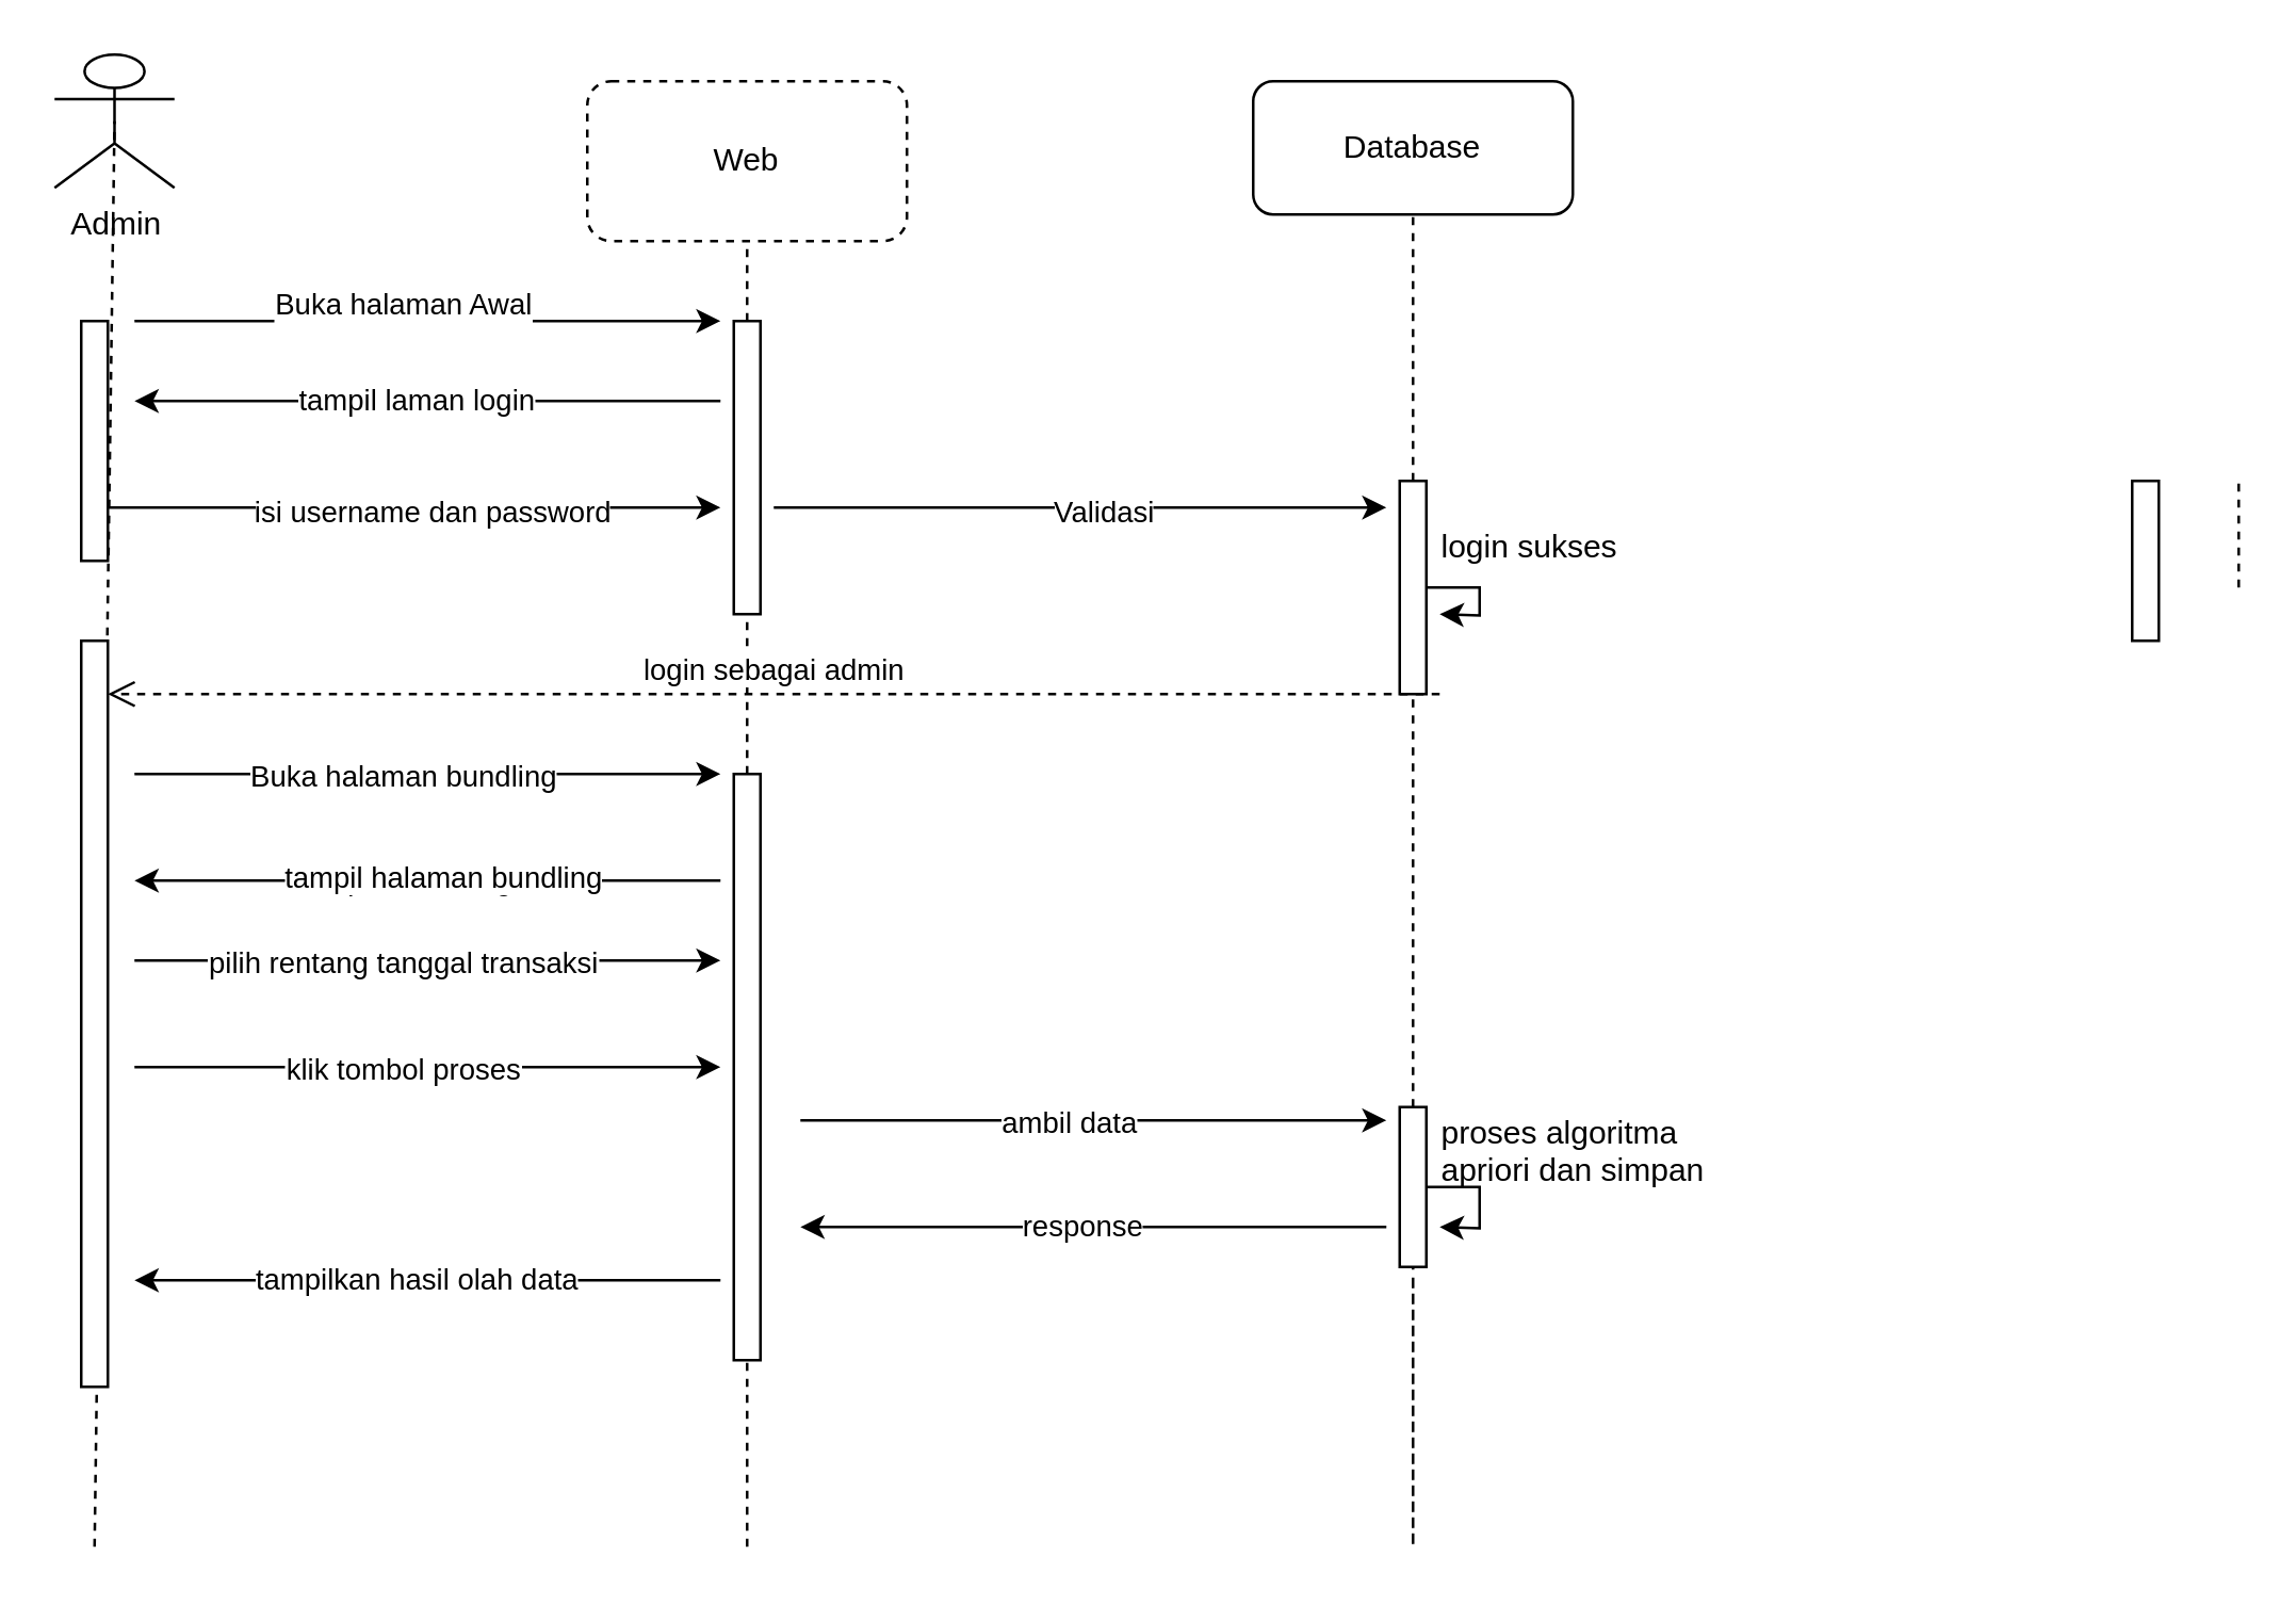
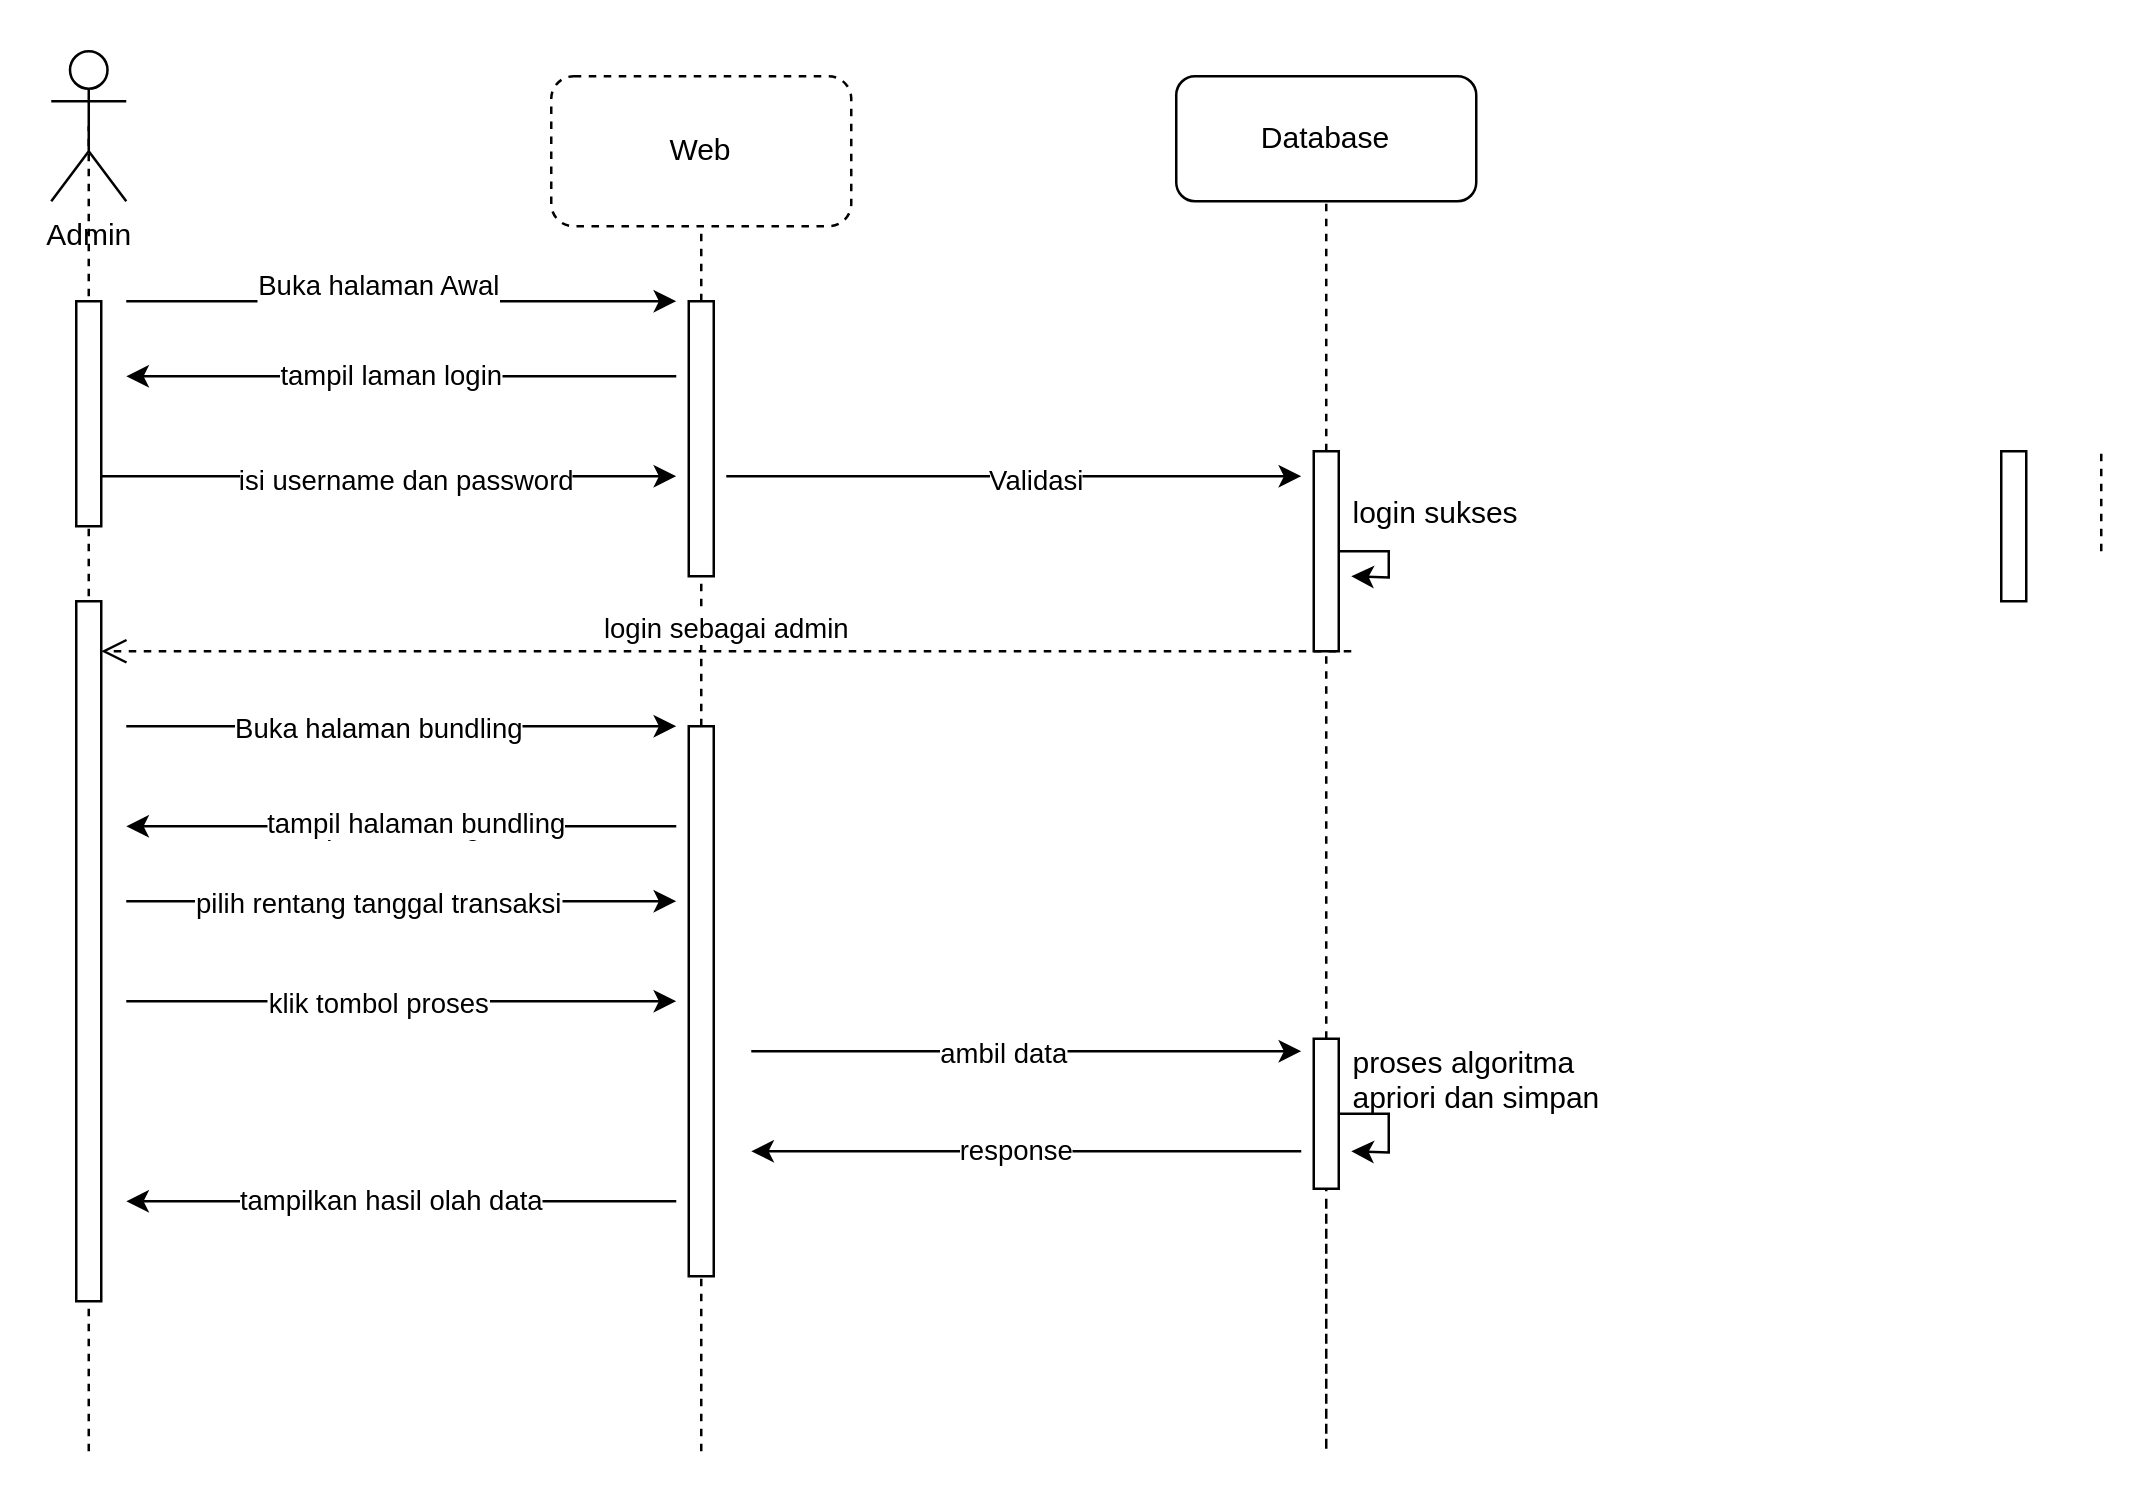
  <mxCell id="0" />
  <mxCell id="1" parent="0" />
- <mxCell id="2" value="&lt;div&gt;Admin&lt;/div&gt;&lt;div&gt;&lt;br&gt;&lt;/div&gt;" style="shape=umlActor;verticalLabelPosition=bottom;verticalAlign=top;html=1;outlineConnect=0;" vertex="1" parent="1"><mxGeometry x="20" y="20" width="45" height="50" as="geometry" /></mxCell>
+ <mxCell id="2" value="&lt;div&gt;Admin&lt;/div&gt;&lt;div&gt;&lt;br&gt;&lt;/div&gt;" style="shape=umlActor;verticalLabelPosition=bottom;verticalAlign=top;html=1;outlineConnect=0;" vertex="1" parent="1"><mxGeometry x="20" width="30" height="60" as="geometry" y="20" /></mxCell>
  <mxCell id="3" value="" style="endArrow=none;dashed=1;html=1;rounded=0;entryX=0.5;entryY=0.5;entryDx=0;entryDy=0;entryPerimeter=0;" edge="1" parent="1" target="2"><mxGeometry width="50" height="50" relative="1" as="geometry"><mxPoint x="35" y="580" as="sourcePoint" /><mxPoint x="270" y="100" as="targetPoint" /></mxGeometry></mxCell>
  <mxCell id="4" value="" style="rounded=0;whiteSpace=wrap;html=1;" vertex="1" parent="1"><mxGeometry x="30" y="120" width="10" height="90" as="geometry" /></mxCell>
  <mxCell id="5" value="" style="endArrow=classic;html=1;rounded=0;" edge="1" parent="1"><mxGeometry width="50" height="50" relative="1" as="geometry"><mxPoint x="50" y="120" as="sourcePoint" /><mxPoint x="270" y="120" as="targetPoint" /></mxGeometry></mxCell>
  <mxCell id="6" value="&lt;div&gt;Buka halaman Awal&lt;/div&gt;&lt;div&gt;&lt;br&gt;&lt;/div&gt;" style="edgeLabel;html=1;align=center;verticalAlign=middle;resizable=0;points=[];" connectable="0" vertex="1" parent="5"><mxGeometry x="-0.305" relative="1" as="geometry"><mxPoint x="24" as="offset" /></mxGeometry></mxCell>
  <mxCell id="7" value="Web" style="rounded=1;whiteSpace=wrap;html=1;dashed=1;" vertex="1" parent="1"><mxGeometry x="220" y="30" width="120" height="60" as="geometry" /></mxCell>
  <mxCell id="8" value="" style="endArrow=none;dashed=1;html=1;rounded=0;entryX=0.5;entryY=1;entryDx=0;entryDy=0;" edge="1" parent="1" source="10" target="7"><mxGeometry width="50" height="50" relative="1" as="geometry"><mxPoint x="280" y="350" as="sourcePoint" /><mxPoint x="290" y="110" as="targetPoint" /></mxGeometry></mxCell>
  <mxCell id="9" value="" style="endArrow=none;dashed=1;html=1;rounded=0;entryX=0.5;entryY=1;entryDx=0;entryDy=0;" edge="1" parent="1" source="26" target="10"><mxGeometry width="50" height="50" relative="1" as="geometry"><mxPoint x="280" y="370" as="sourcePoint" /><mxPoint x="280" y="90" as="targetPoint" /></mxGeometry></mxCell>
  <mxCell id="10" value="" style="rounded=0;whiteSpace=wrap;html=1;" vertex="1" parent="1"><mxGeometry x="275" y="120" width="10" height="110" as="geometry" /></mxCell>
  <mxCell id="11" value="Database" style="rounded=1;whiteSpace=wrap;html=1;" vertex="1" parent="1"><mxGeometry x="470" y="30" width="120" height="50" as="geometry" /></mxCell>
  <mxCell id="12" value="" style="endArrow=none;dashed=1;html=1;rounded=0;entryX=0.5;entryY=1;entryDx=0;entryDy=0;" edge="1" parent="1" source="14" target="11"><mxGeometry width="50" height="50" relative="1" as="geometry"><mxPoint x="530" y="410" as="sourcePoint" /><mxPoint x="390" y="180" as="targetPoint" /></mxGeometry></mxCell>
  <mxCell id="13" style="edgeStyle=orthogonalEdgeStyle;rounded=0;orthogonalLoop=1;jettySize=auto;html=1;" edge="1" parent="1" source="14"><mxGeometry relative="1" as="geometry"><mxPoint x="540" y="230" as="targetPoint" /></mxGeometry></mxCell>
  <mxCell id="14" value="" style="rounded=0;whiteSpace=wrap;html=1;" vertex="1" parent="1"><mxGeometry x="525" y="180" width="10" height="80" as="geometry" /></mxCell>
  <mxCell id="15" value="" style="endArrow=classic;html=1;rounded=0;" edge="1" parent="1"><mxGeometry width="50" height="50" relative="1" as="geometry"><mxPoint x="40" y="190" as="sourcePoint" /><mxPoint x="270" y="190" as="targetPoint" /></mxGeometry></mxCell>
  <mxCell id="16" value="isi username dan password" style="edgeLabel;html=1;align=center;verticalAlign=middle;resizable=0;points=[];" connectable="0" vertex="1" parent="15"><mxGeometry x="0.049" y="-1" relative="1" as="geometry"><mxPoint as="offset" /></mxGeometry></mxCell>
  <mxCell id="17" value="" style="rounded=0;whiteSpace=wrap;html=1;" vertex="1" parent="1"><mxGeometry x="30" y="240" width="10" height="280" as="geometry" /></mxCell>
  <mxCell id="18" value="" style="endArrow=classic;html=1;rounded=0;" edge="1" parent="1"><mxGeometry width="50" height="50" relative="1" as="geometry"><mxPoint x="270" y="150" as="sourcePoint" /><mxPoint x="50" y="150" as="targetPoint" /></mxGeometry></mxCell>
  <mxCell id="19" value="&lt;div&gt;tampil laman login&lt;/div&gt;" style="edgeLabel;html=1;align=center;verticalAlign=middle;resizable=0;points=[];" connectable="0" vertex="1" parent="18"><mxGeometry x="0.049" y="-1" relative="1" as="geometry"><mxPoint as="offset" /></mxGeometry></mxCell>
  <mxCell id="20" value="" style="endArrow=classic;html=1;rounded=0;" edge="1" parent="1"><mxGeometry width="50" height="50" relative="1" as="geometry"><mxPoint x="290" y="190" as="sourcePoint" /><mxPoint x="520" y="190" as="targetPoint" /></mxGeometry></mxCell>
  <mxCell id="21" value="&lt;div&gt;Validasi&lt;/div&gt;" style="edgeLabel;html=1;align=center;verticalAlign=middle;resizable=0;points=[];" connectable="0" vertex="1" parent="20"><mxGeometry x="-0.372" y="-1" relative="1" as="geometry"><mxPoint x="51" as="offset" /></mxGeometry></mxCell>
  <mxCell id="22" value="" style="endArrow=none;dashed=1;html=1;rounded=0;entryX=0.5;entryY=1;entryDx=0;entryDy=0;" edge="1" parent="1" source="37" target="14"><mxGeometry width="50" height="50" relative="1" as="geometry"><mxPoint x="530" y="480" as="sourcePoint" /><mxPoint x="270" y="210" as="targetPoint" /></mxGeometry></mxCell>
  <mxCell id="23" value="login sukses" style="text;strokeColor=none;fillColor=none;align=left;verticalAlign=middle;spacingLeft=4;spacingRight=4;overflow=hidden;points=[[0,0.5],[1,0.5]];portConstraint=eastwest;rotatable=0;whiteSpace=wrap;html=1;" vertex="1" parent="1"><mxGeometry x="535" y="190" width="80" height="30" as="geometry" /></mxCell>
  <mxCell id="24" value="&lt;div&gt;login sebagai admin&lt;/div&gt;" style="html=1;verticalAlign=bottom;endArrow=open;dashed=1;endSize=8;curved=0;rounded=0;entryX=1;entryY=0;entryDx=0;entryDy=0;" edge="1" parent="1"><mxGeometry relative="1" as="geometry"><mxPoint x="540" y="260" as="sourcePoint" /><mxPoint x="40" y="260" as="targetPoint" /></mxGeometry></mxCell>
  <mxCell id="25" value="" style="endArrow=none;dashed=1;html=1;rounded=0;entryX=0.5;entryY=1;entryDx=0;entryDy=0;" edge="1" parent="1" target="26"><mxGeometry width="50" height="50" relative="1" as="geometry"><mxPoint x="280" y="580" as="sourcePoint" /><mxPoint x="280" y="250" as="targetPoint" /></mxGeometry></mxCell>
  <mxCell id="26" value="" style="rounded=0;whiteSpace=wrap;html=1;" vertex="1" parent="1"><mxGeometry x="275" y="290" width="10" height="220" as="geometry" /></mxCell>
  <mxCell id="27" value="" style="endArrow=none;dashed=1;html=1;rounded=0;entryX=0.5;entryY=1;entryDx=0;entryDy=0;" edge="1" parent="1"><mxGeometry width="50" height="50" relative="1" as="geometry"><mxPoint x="840" y="220" as="sourcePoint" /><mxPoint x="840" y="180" as="targetPoint" /></mxGeometry></mxCell>
  <mxCell id="28" value="" style="endArrow=classic;html=1;rounded=0;" edge="1" parent="1"><mxGeometry width="50" height="50" relative="1" as="geometry"><mxPoint x="50" y="290" as="sourcePoint" /><mxPoint x="270" y="290" as="targetPoint" /></mxGeometry></mxCell>
  <mxCell id="29" value="&lt;div&gt;Buka halaman bundling&lt;br&gt;&lt;/div&gt;" style="edgeLabel;html=1;align=center;verticalAlign=middle;resizable=0;points=[];" connectable="0" vertex="1" parent="28"><mxGeometry x="-0.305" relative="1" as="geometry"><mxPoint x="24" as="offset" /></mxGeometry></mxCell>
  <mxCell id="30" value="" style="rounded=0;whiteSpace=wrap;html=1;" vertex="1" parent="1"><mxGeometry x="800" y="180" width="10" height="60" as="geometry" /></mxCell>
  <mxCell id="31" value="" style="endArrow=classic;html=1;rounded=0;" edge="1" parent="1"><mxGeometry width="50" height="50" relative="1" as="geometry"><mxPoint x="50" y="360" as="sourcePoint" /><mxPoint x="270" y="360" as="targetPoint" /></mxGeometry></mxCell>
  <mxCell id="32" value="&lt;div&gt;pilih rentang tanggal transaksi&lt;br&gt;&lt;/div&gt;" style="edgeLabel;html=1;align=center;verticalAlign=middle;resizable=0;points=[];" connectable="0" vertex="1" parent="31"><mxGeometry x="-0.305" relative="1" as="geometry"><mxPoint x="24" as="offset" /></mxGeometry></mxCell>
  <mxCell id="33" value="" style="endArrow=classic;html=1;rounded=0;fontStyle=1" edge="1" parent="1"><mxGeometry width="50" height="50" relative="1" as="geometry"><mxPoint x="50" y="400" as="sourcePoint" /><mxPoint x="270" y="400" as="targetPoint" /></mxGeometry></mxCell>
  <mxCell id="34" value="klik tombol proses" style="edgeLabel;html=1;align=center;verticalAlign=middle;resizable=0;points=[];" connectable="0" vertex="1" parent="33"><mxGeometry x="-0.305" relative="1" as="geometry"><mxPoint x="24" as="offset" /></mxGeometry></mxCell>
  <mxCell id="35" value="" style="endArrow=none;dashed=1;html=1;rounded=0;entryX=0.5;entryY=1;entryDx=0;entryDy=0;" edge="1" parent="1" target="37"><mxGeometry width="50" height="50" relative="1" as="geometry"><mxPoint x="530" y="480" as="sourcePoint" /><mxPoint x="530" y="260" as="targetPoint" /><Array as="points"><mxPoint x="530" y="580" /></Array></mxGeometry></mxCell>
  <mxCell id="36" style="edgeStyle=orthogonalEdgeStyle;rounded=0;orthogonalLoop=1;jettySize=auto;html=1;" edge="1" parent="1" source="37"><mxGeometry relative="1" as="geometry"><mxPoint x="540" y="460" as="targetPoint" /></mxGeometry></mxCell>
  <mxCell id="37" value="" style="rounded=0;whiteSpace=wrap;html=1;" vertex="1" parent="1"><mxGeometry x="525" y="415" width="10" height="60" as="geometry" /></mxCell>
  <mxCell id="38" value="" style="endArrow=classic;html=1;rounded=0;fontStyle=1" edge="1" parent="1"><mxGeometry width="50" height="50" relative="1" as="geometry"><mxPoint x="300" y="420" as="sourcePoint" /><mxPoint x="520" y="420" as="targetPoint" /></mxGeometry></mxCell>
  <mxCell id="39" value="ambil data" style="edgeLabel;html=1;align=center;verticalAlign=middle;resizable=0;points=[];" connectable="0" vertex="1" parent="38"><mxGeometry x="-0.305" relative="1" as="geometry"><mxPoint x="24" as="offset" /></mxGeometry></mxCell>
  <mxCell id="40" value="&lt;div&gt;proses algoritma apriori dan simpan&lt;br&gt;&lt;/div&gt;&lt;div&gt;&lt;br&gt;&lt;/div&gt;" style="text;strokeColor=none;fillColor=none;align=left;verticalAlign=middle;spacingLeft=4;spacingRight=4;overflow=hidden;points=[[0,0.5],[1,0.5]];portConstraint=eastwest;rotatable=0;whiteSpace=wrap;html=1;" vertex="1" parent="1"><mxGeometry x="535" y="415" width="115" height="40" as="geometry" /></mxCell>
  <mxCell id="41" value="" style="endArrow=classic;html=1;rounded=0;" edge="1" parent="1"><mxGeometry width="50" height="50" relative="1" as="geometry"><mxPoint x="270" y="330" as="sourcePoint" /><mxPoint x="50" y="330" as="targetPoint" /></mxGeometry></mxCell>
  <mxCell id="42" value="&lt;div&gt;tampil laman login&lt;/div&gt;" style="edgeLabel;html=1;align=center;verticalAlign=middle;resizable=0;points=[];" connectable="0" vertex="1" parent="41"><mxGeometry x="0.049" y="-1" relative="1" as="geometry"><mxPoint as="offset" /></mxGeometry></mxCell>
  <mxCell id="43" value="&lt;div&gt;tampil halaman bundling&lt;br&gt;&lt;/div&gt;" style="edgeLabel;html=1;align=center;verticalAlign=middle;resizable=0;points=[];" connectable="0" vertex="1" parent="1"><mxGeometry x="165" y="328.5" as="geometry" /></mxCell>
  <mxCell id="44" value="" style="endArrow=classic;html=1;rounded=0;" edge="1" parent="1"><mxGeometry width="50" height="50" relative="1" as="geometry"><mxPoint x="520" y="460" as="sourcePoint" /><mxPoint x="300" y="460" as="targetPoint" /></mxGeometry></mxCell>
  <mxCell id="45" value="response" style="edgeLabel;html=1;align=center;verticalAlign=middle;resizable=0;points=[];" connectable="0" vertex="1" parent="44"><mxGeometry x="0.049" y="-1" relative="1" as="geometry"><mxPoint as="offset" /></mxGeometry></mxCell>
  <mxCell id="46" value="" style="endArrow=classic;html=1;rounded=0;" edge="1" parent="1"><mxGeometry width="50" height="50" relative="1" as="geometry"><mxPoint x="270" y="480" as="sourcePoint" /><mxPoint x="50" y="480" as="targetPoint" /></mxGeometry></mxCell>
  <mxCell id="47" value="tampilkan hasil olah data" style="edgeLabel;html=1;align=center;verticalAlign=middle;resizable=0;points=[];" connectable="0" vertex="1" parent="46"><mxGeometry x="0.049" y="-1" relative="1" as="geometry"><mxPoint as="offset" /></mxGeometry></mxCell>
